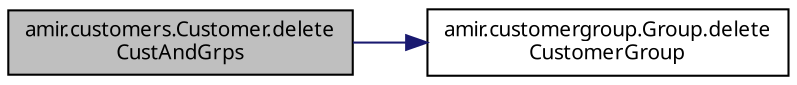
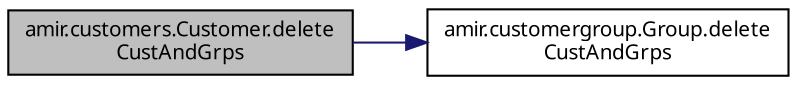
  digraph {
    rankdir=LR
    node [color=black fontname="FreeSans.ttf" fontsize=10 shape=record style=filled]
    n1 [fillcolor=grey75 fontcolor=black height=0.2 label="amir.customers.Customer.delete\lCustAndGrps" width=0.4]
-   n2 [fillcolor=white height=0.2 label="amir.customergroup.Group.delete\lCustomerGroup" width=0.4]
+   n2 [fillcolor=white height=0.2 label="amir.customergroup.Group.delete\lCustAndGrps" width=0.4]
    n1 -> n2 [color=midnightblue fontname="FreeSans.ttf" fontsize=10 labelfontname="FreeSans.ttf" labelfontsize=10 style=solid]
  }
